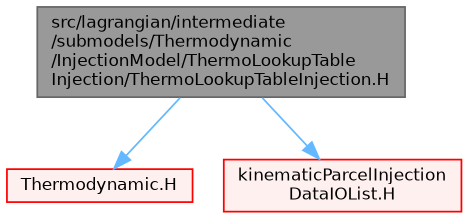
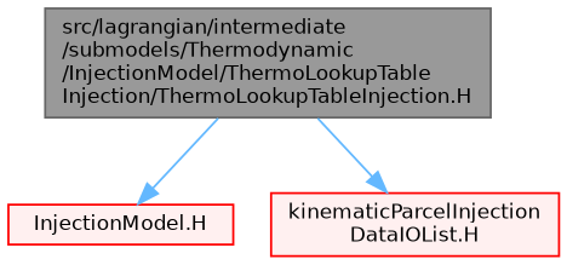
  digraph {
    node [color=red fillcolor="#FFF0F0" fontname=Helvetica fontsize=10 shape=box style=filled]
    edge [color=steelblue1 fontname=Helvetica fontsize=10 labelfontname=Helvetica labelfontsize=10 style=solid]
    n1 [color=gray40 fillcolor=grey60 fontcolor=black height=0.2 label="src/lagrangian/intermediate\l/submodels/Thermodynamic\l/InjectionModel/ThermoLookupTable\lInjection/ThermoLookupTableInjection.H" width=0.4]
-   n2 [height=0.2 label="Thermodynamic.H" width=0.4]
+   n2 [height=0.2 label="InjectionModel.H" width=0.4]
    n3 [height=0.2 label="kinematicParcelInjection\lDataIOList.H" width=0.4]
    n1 -> n2
    n1 -> n3
  }
